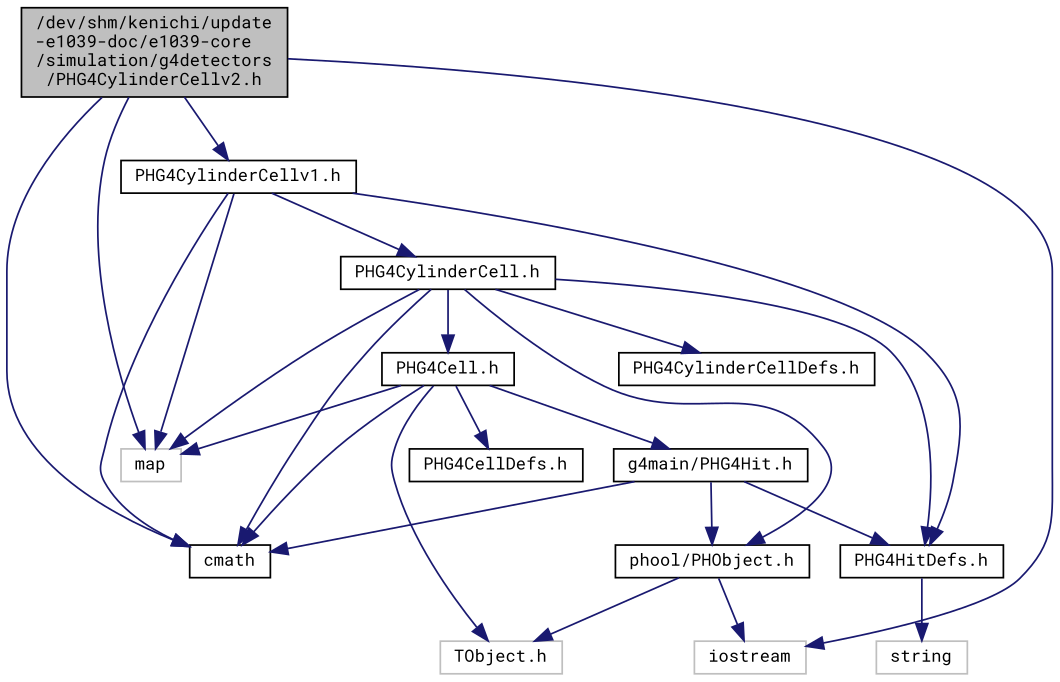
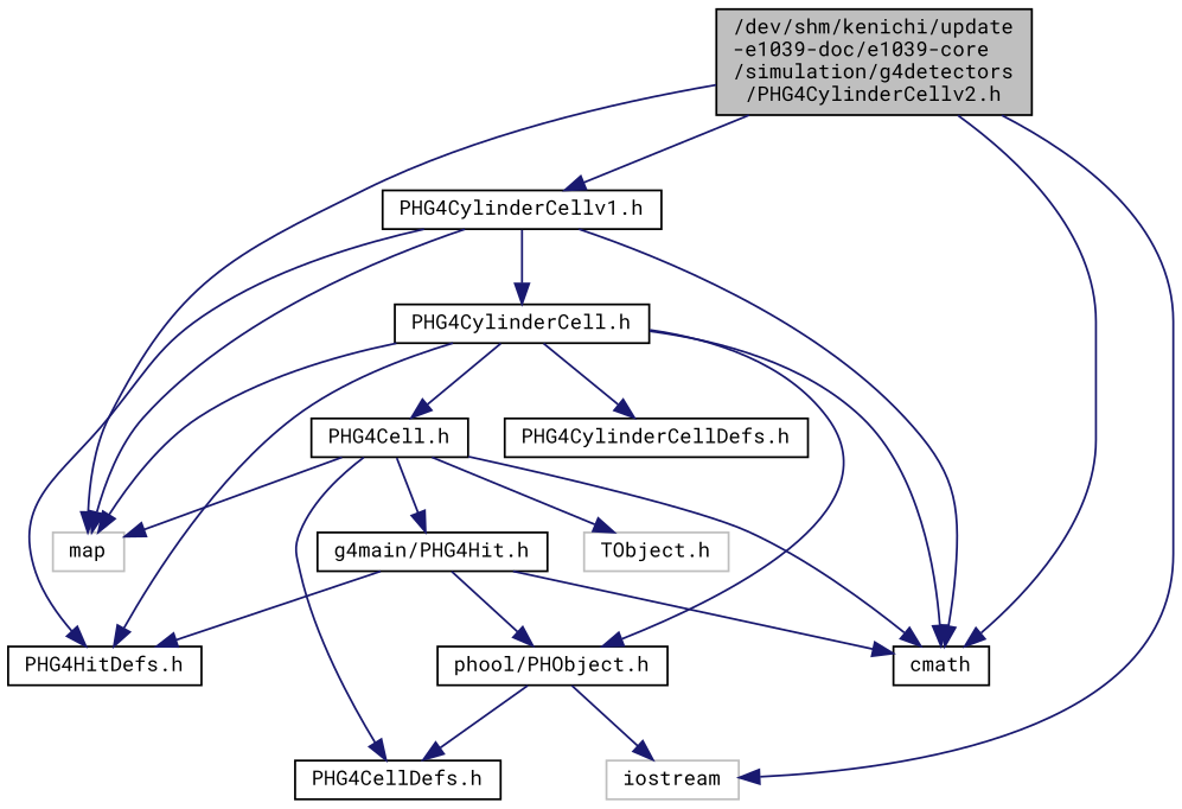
  digraph {
    fontname="Roboto Mono"
    node [color=black fontname="Roboto Mono" fontsize=10 shape=record]
    edge [color=midnightblue fontname="Roboto Mono" fontsize=10 labelfontname=FreeSans labelfontsize=10 style=solid]
    n1 [fillcolor=grey75 fontcolor=black height=0.2 label="/dev/shm/kenichi/update\l-e1039-doc/e1039-core\l/simulation/g4detectors\l/PHG4CylinderCellv2.h" style=filled width=0.4]
    n2 [height=0.2 label="PHG4CylinderCellv1.h" width=0.4]
    n3 [color=grey75 height=0.2 label=iostream width=0.4]
    n4 [height=0.2 label=cmath width=0.4]
    n5 [color=grey75 height=0.2 label=map width=0.4]
    n6 [height=0.2 label="PHG4CylinderCell.h" width=0.4]
    n7 [height=0.2 label="PHG4HitDefs.h" width=0.4]
    n8 [height=0.2 label="PHG4CylinderCellDefs.h" width=0.4]
    n9 [height=0.2 label="PHG4Cell.h" width=0.4]
    n10 [height=0.2 label="phool/PHObject.h" width=0.4]
-   n11 [color=grey75 height=0.2 label=string width=0.4]
    n12 [height=0.2 label="PHG4CellDefs.h" width=0.4]
    n13 [height=0.2 label="g4main/PHG4Hit.h" width=0.4]
    n14 [color=grey75 height=0.2 label="TObject.h" width=0.4]
    n1 -> n2
    n1 -> n3
    n1 -> n4
    n1 -> n5
    n2 -> n4
    n2 -> n5
    n2 -> n6
    n2 -> n7
    n6 -> n4
    n6 -> n5
    n6 -> n7
    n6 -> n8
    n6 -> n9
    n6 -> n10
-   n7 -> n11
    n9 -> n4
    n9 -> n5
    n9 -> n12
    n9 -> n13
    n9 -> n14
    n10 -> n3
-   n10 -> n14
+   n10 -> n12
    n13 -> n4
    n13 -> n7
    n13 -> n10
  }
